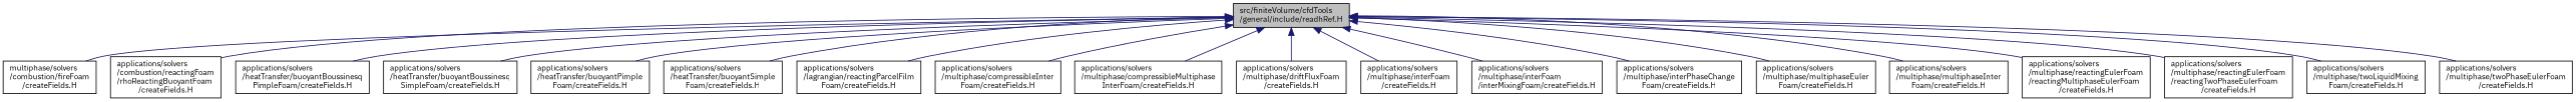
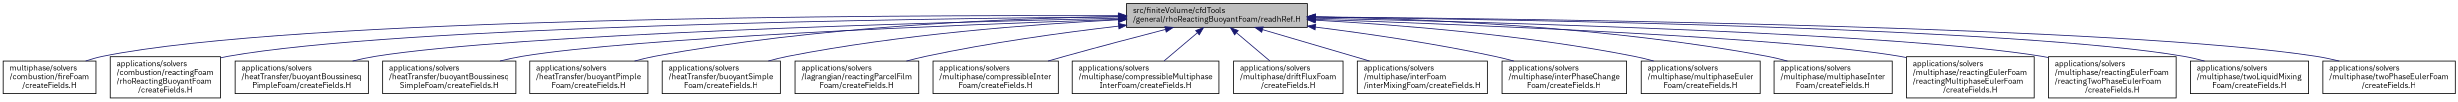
  digraph {
    fontname="IBM Plex Sans"
    node [color=black fontname="IBM Plex Sans" fontsize=10 shape=record]
    edge [color=midnightblue dir=back fontname="IBM Plex Sans" fontsize=10 labelfontname=Helvetica labelfontsize=10 style=solid]
-   n1 [fillcolor=grey75 fontcolor=black height=0.2 label="src/finiteVolume/cfdTools\l/general/include/readhRef.H" style=filled width=0.4]
+   n1 [fillcolor=grey75 fontcolor=black height=0.2 label="src/finiteVolume/cfdTools\l/general/rhoReactingBuoyantFoam/readhRef.H" style=filled width=0.4]
    n2 [height=0.2 label="multiphase/solvers\l/combustion/fireFoam\l/createFields.H" width=0.4]
    n3 [height=0.2 label="applications/solvers\l/combustion/reactingFoam\l/rhoReactingBuoyantFoam\l/createFields.H" width=0.4]
    n4 [height=0.2 label="applications/solvers\l/heatTransfer/buoyantBoussinesq\lPimpleFoam/createFields.H" width=0.4]
    n5 [height=0.2 label="applications/solvers\l/heatTransfer/buoyantBoussinesq\lSimpleFoam/createFields.H" width=0.4]
    n6 [height=0.2 label="applications/solvers\l/heatTransfer/buoyantPimple\lFoam/createFields.H" width=0.4]
    n7 [height=0.2 label="applications/solvers\l/heatTransfer/buoyantSimple\lFoam/createFields.H" width=0.4]
    n8 [height=0.2 label="applications/solvers\l/lagrangian/reactingParcelFilm\lFoam/createFields.H" width=0.4]
    n9 [height=0.2 label="applications/solvers\l/multiphase/compressibleInter\lFoam/createFields.H" width=0.4]
    n10 [height=0.2 label="applications/solvers\l/multiphase/compressibleMultiphase\lInterFoam/createFields.H" width=0.4]
    n11 [height=0.2 label="applications/solvers\l/multiphase/driftFluxFoam\l/createFields.H" width=0.4]
-   n12 [height=0.2 label="applications/solvers\l/multiphase/interFoam\l/createFields.H" width=0.4]
    n13 [height=0.2 label="applications/solvers\l/multiphase/interFoam\l/interMixingFoam/createFields.H" width=0.4]
    n14 [height=0.2 label="applications/solvers\l/multiphase/interPhaseChange\lFoam/createFields.H" width=0.4]
    n15 [height=0.2 label="applications/solvers\l/multiphase/multiphaseEuler\lFoam/createFields.H" width=0.4]
    n16 [height=0.2 label="applications/solvers\l/multiphase/multiphaseInter\lFoam/createFields.H" width=0.4]
    n17 [height=0.2 label="applications/solvers\l/multiphase/reactingEulerFoam\l/reactingMultiphaseEulerFoam\l/createFields.H" width=0.4]
    n18 [height=0.2 label="applications/solvers\l/multiphase/reactingEulerFoam\l/reactingTwoPhaseEulerFoam\l/createFields.H" width=0.4]
    n19 [height=0.2 label="applications/solvers\l/multiphase/twoLiquidMixing\lFoam/createFields.H" width=0.4]
    n20 [height=0.2 label="applications/solvers\l/multiphase/twoPhaseEulerFoam\l/createFields.H" width=0.4]
    n1 -> n2
    n1 -> n3
    n1 -> n4
    n1 -> n5
    n1 -> n6
    n1 -> n7
    n1 -> n8
    n1 -> n9
    n1 -> n10
    n1 -> n11
-   n1 -> n12
    n1 -> n13
    n1 -> n14
    n1 -> n15
    n1 -> n16
    n1 -> n17
    n1 -> n18
    n1 -> n19
    n1 -> n20
  }
